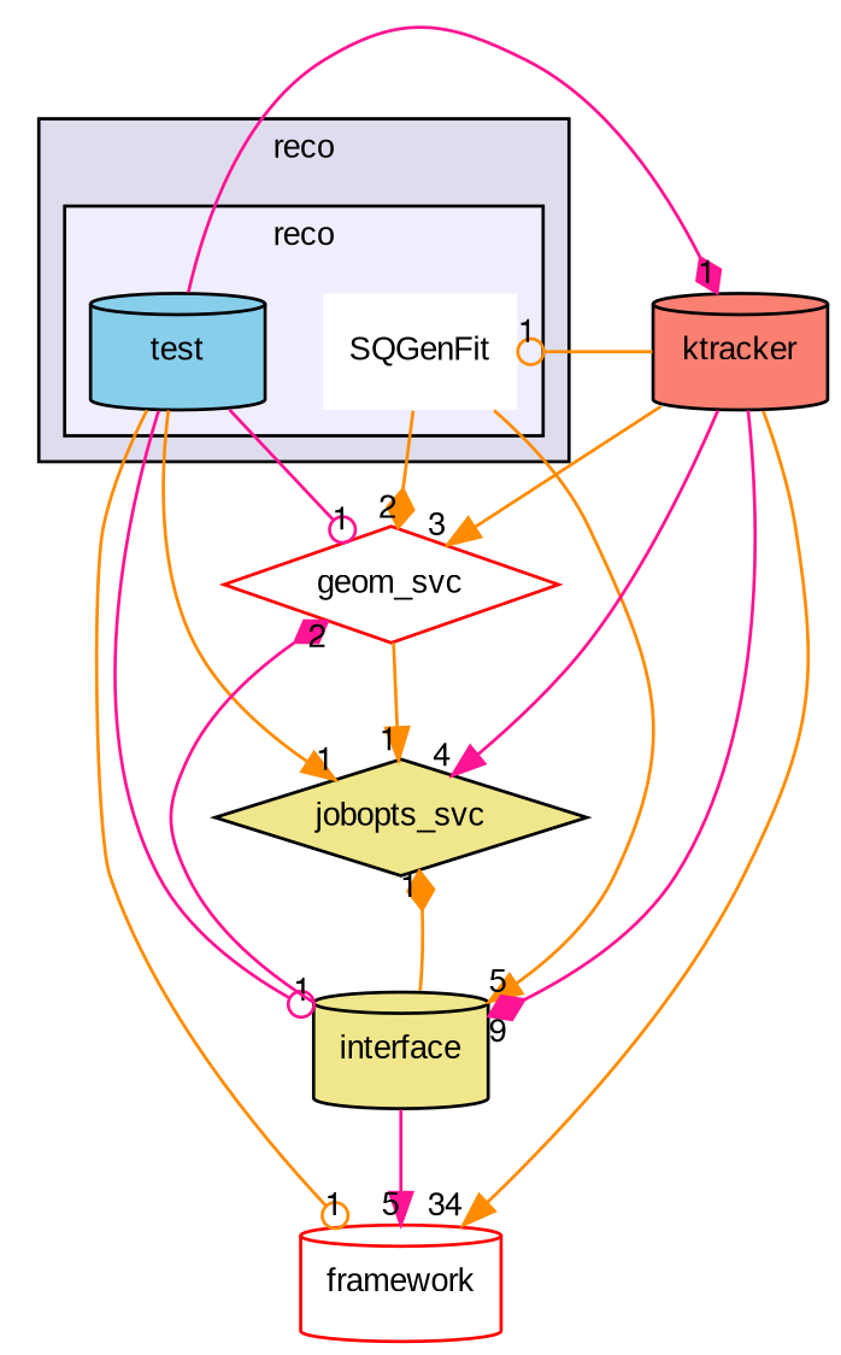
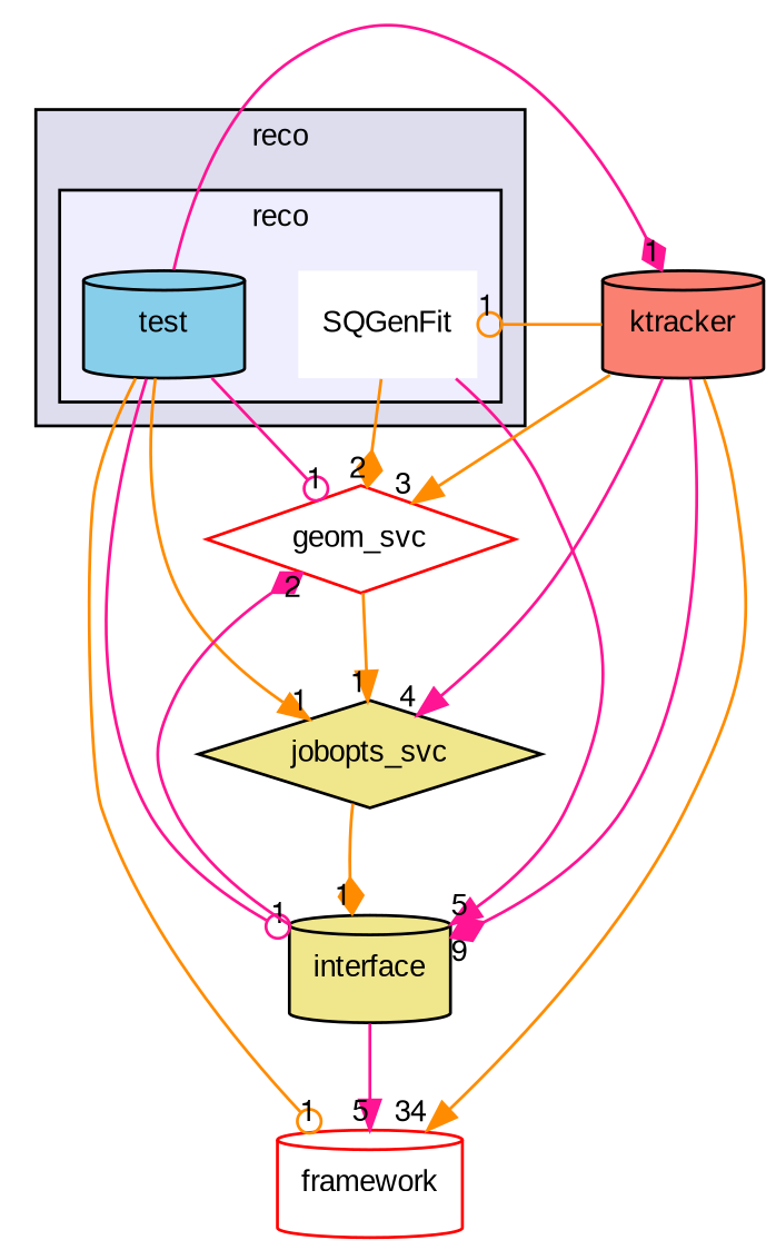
  digraph {
    compound=true
    fontname="Liberation Sans"
    node [fontname="Liberation Sans" fontsize=10 shape=cylinder style=filled fillcolor=white]
    edge [headlabel=1 labeldistance=1.5 labelfontname=FreeSans labelfontsize=10 color=darkorange arrowhead=normal fontname="Liberation Sans"]
    n1 [label=SQGenFit shape=plaintext]
    n2 [color=black fillcolor=skyblue label=test]
    n3 [color=red label=geom_svc shape=diamond]
    n4 [label=interface fillcolor=khaki]
    n5 [color=red label=framework]
    n6 [label=ktracker fillcolor=salmon]
    n7 [label=jobopts_svc shape=diamond fillcolor=khaki]
    subgraph cluster_1 {
      bgcolor="#ddddee"
      fontsize=10
      label=reco
      pencolor=black
      subgraph cluster_2 {
        bgcolor="#eeeeff"
        fontsize=10
        pencolor=black
        n1
        n2
      }
    }
    n1 -> n3 [headlabel=2 arrowhead=diamond]
-   n1 -> n4 [headlabel=5]
+   n1 -> n4 [headlabel=5 color=deeppink]
    n2 -> n3 [color=deeppink arrowhead=odot]
    n2 -> n4 [color=deeppink arrowhead=odot]
    n2 -> n5 [arrowhead=odot]
    n2 -> n6 [color=deeppink arrowhead=diamond]
    n2 -> n7
    n3 -> n7
    n4 -> n3 [headlabel=2 color=deeppink arrowhead=diamond]
    n4 -> n5 [headlabel=5 color=deeppink]
-   n4 -> n7 [arrowhead=diamond]
+   n7 -> n4 [arrowhead=diamond]
    n6 -> n1 [arrowhead=odot]
    n6 -> n3 [headlabel=3]
    n6 -> n4 [headlabel=9 color=deeppink arrowhead=diamond]
    n6 -> n5 [headlabel=34]
    n6 -> n7 [headlabel=4 color=deeppink]
  }
